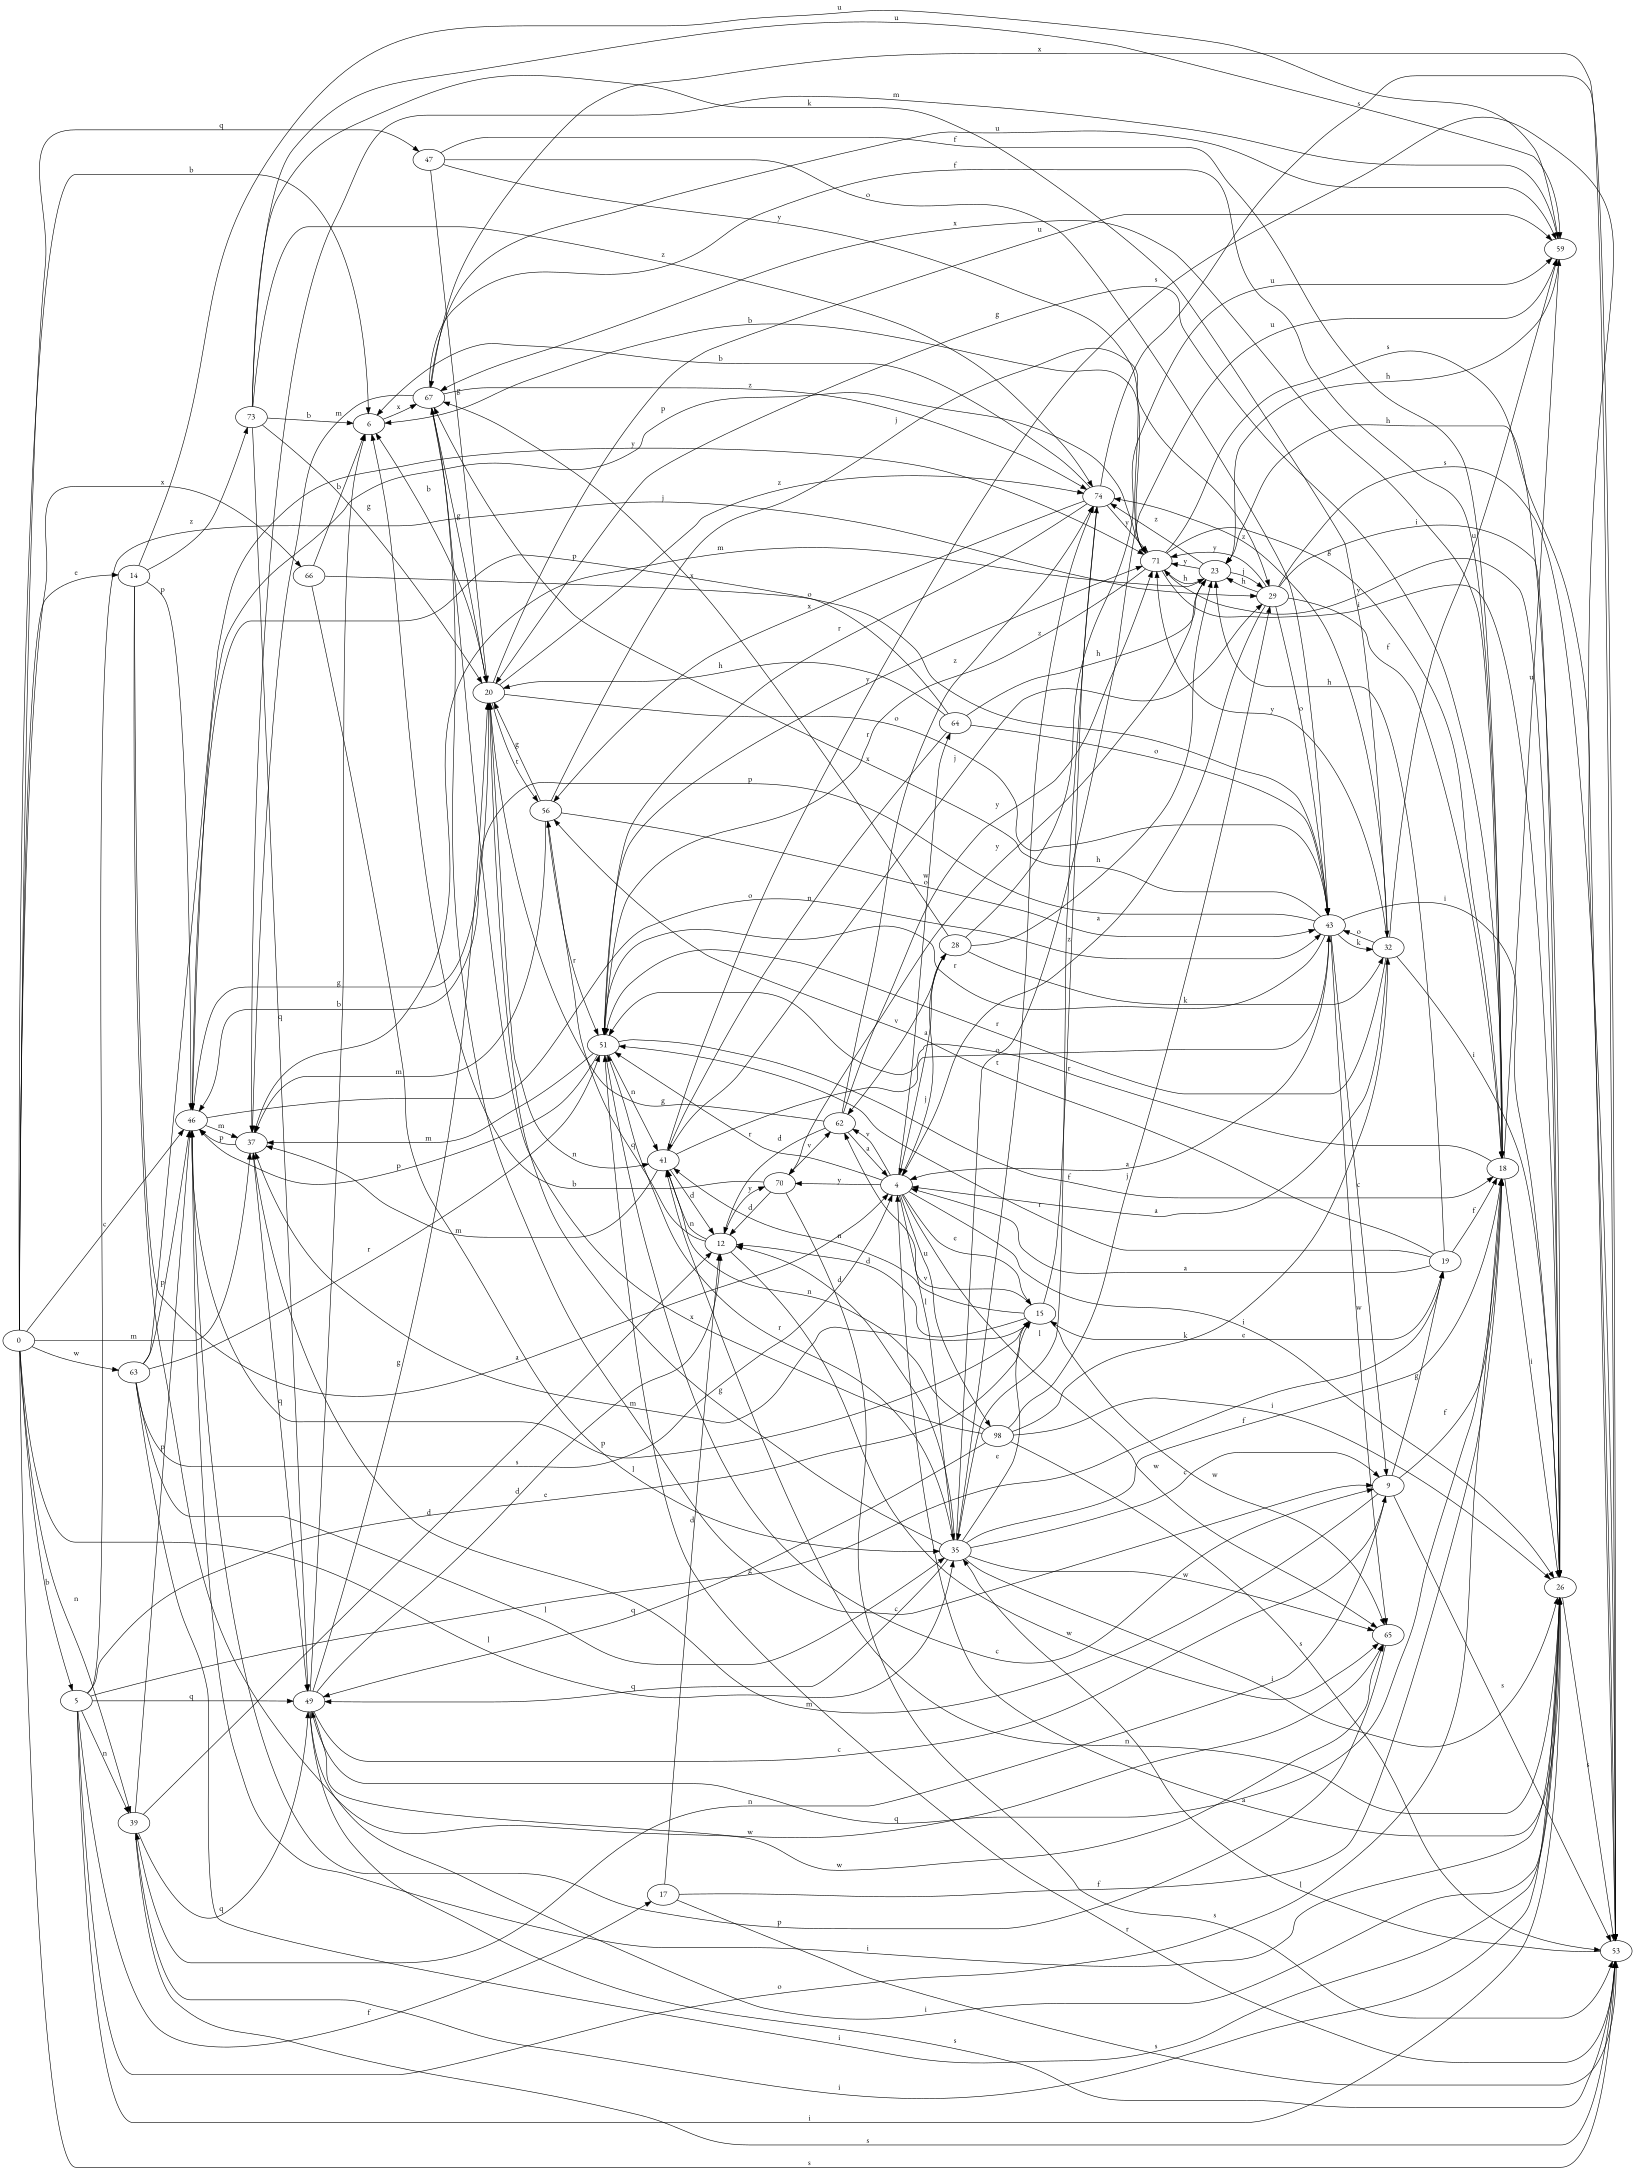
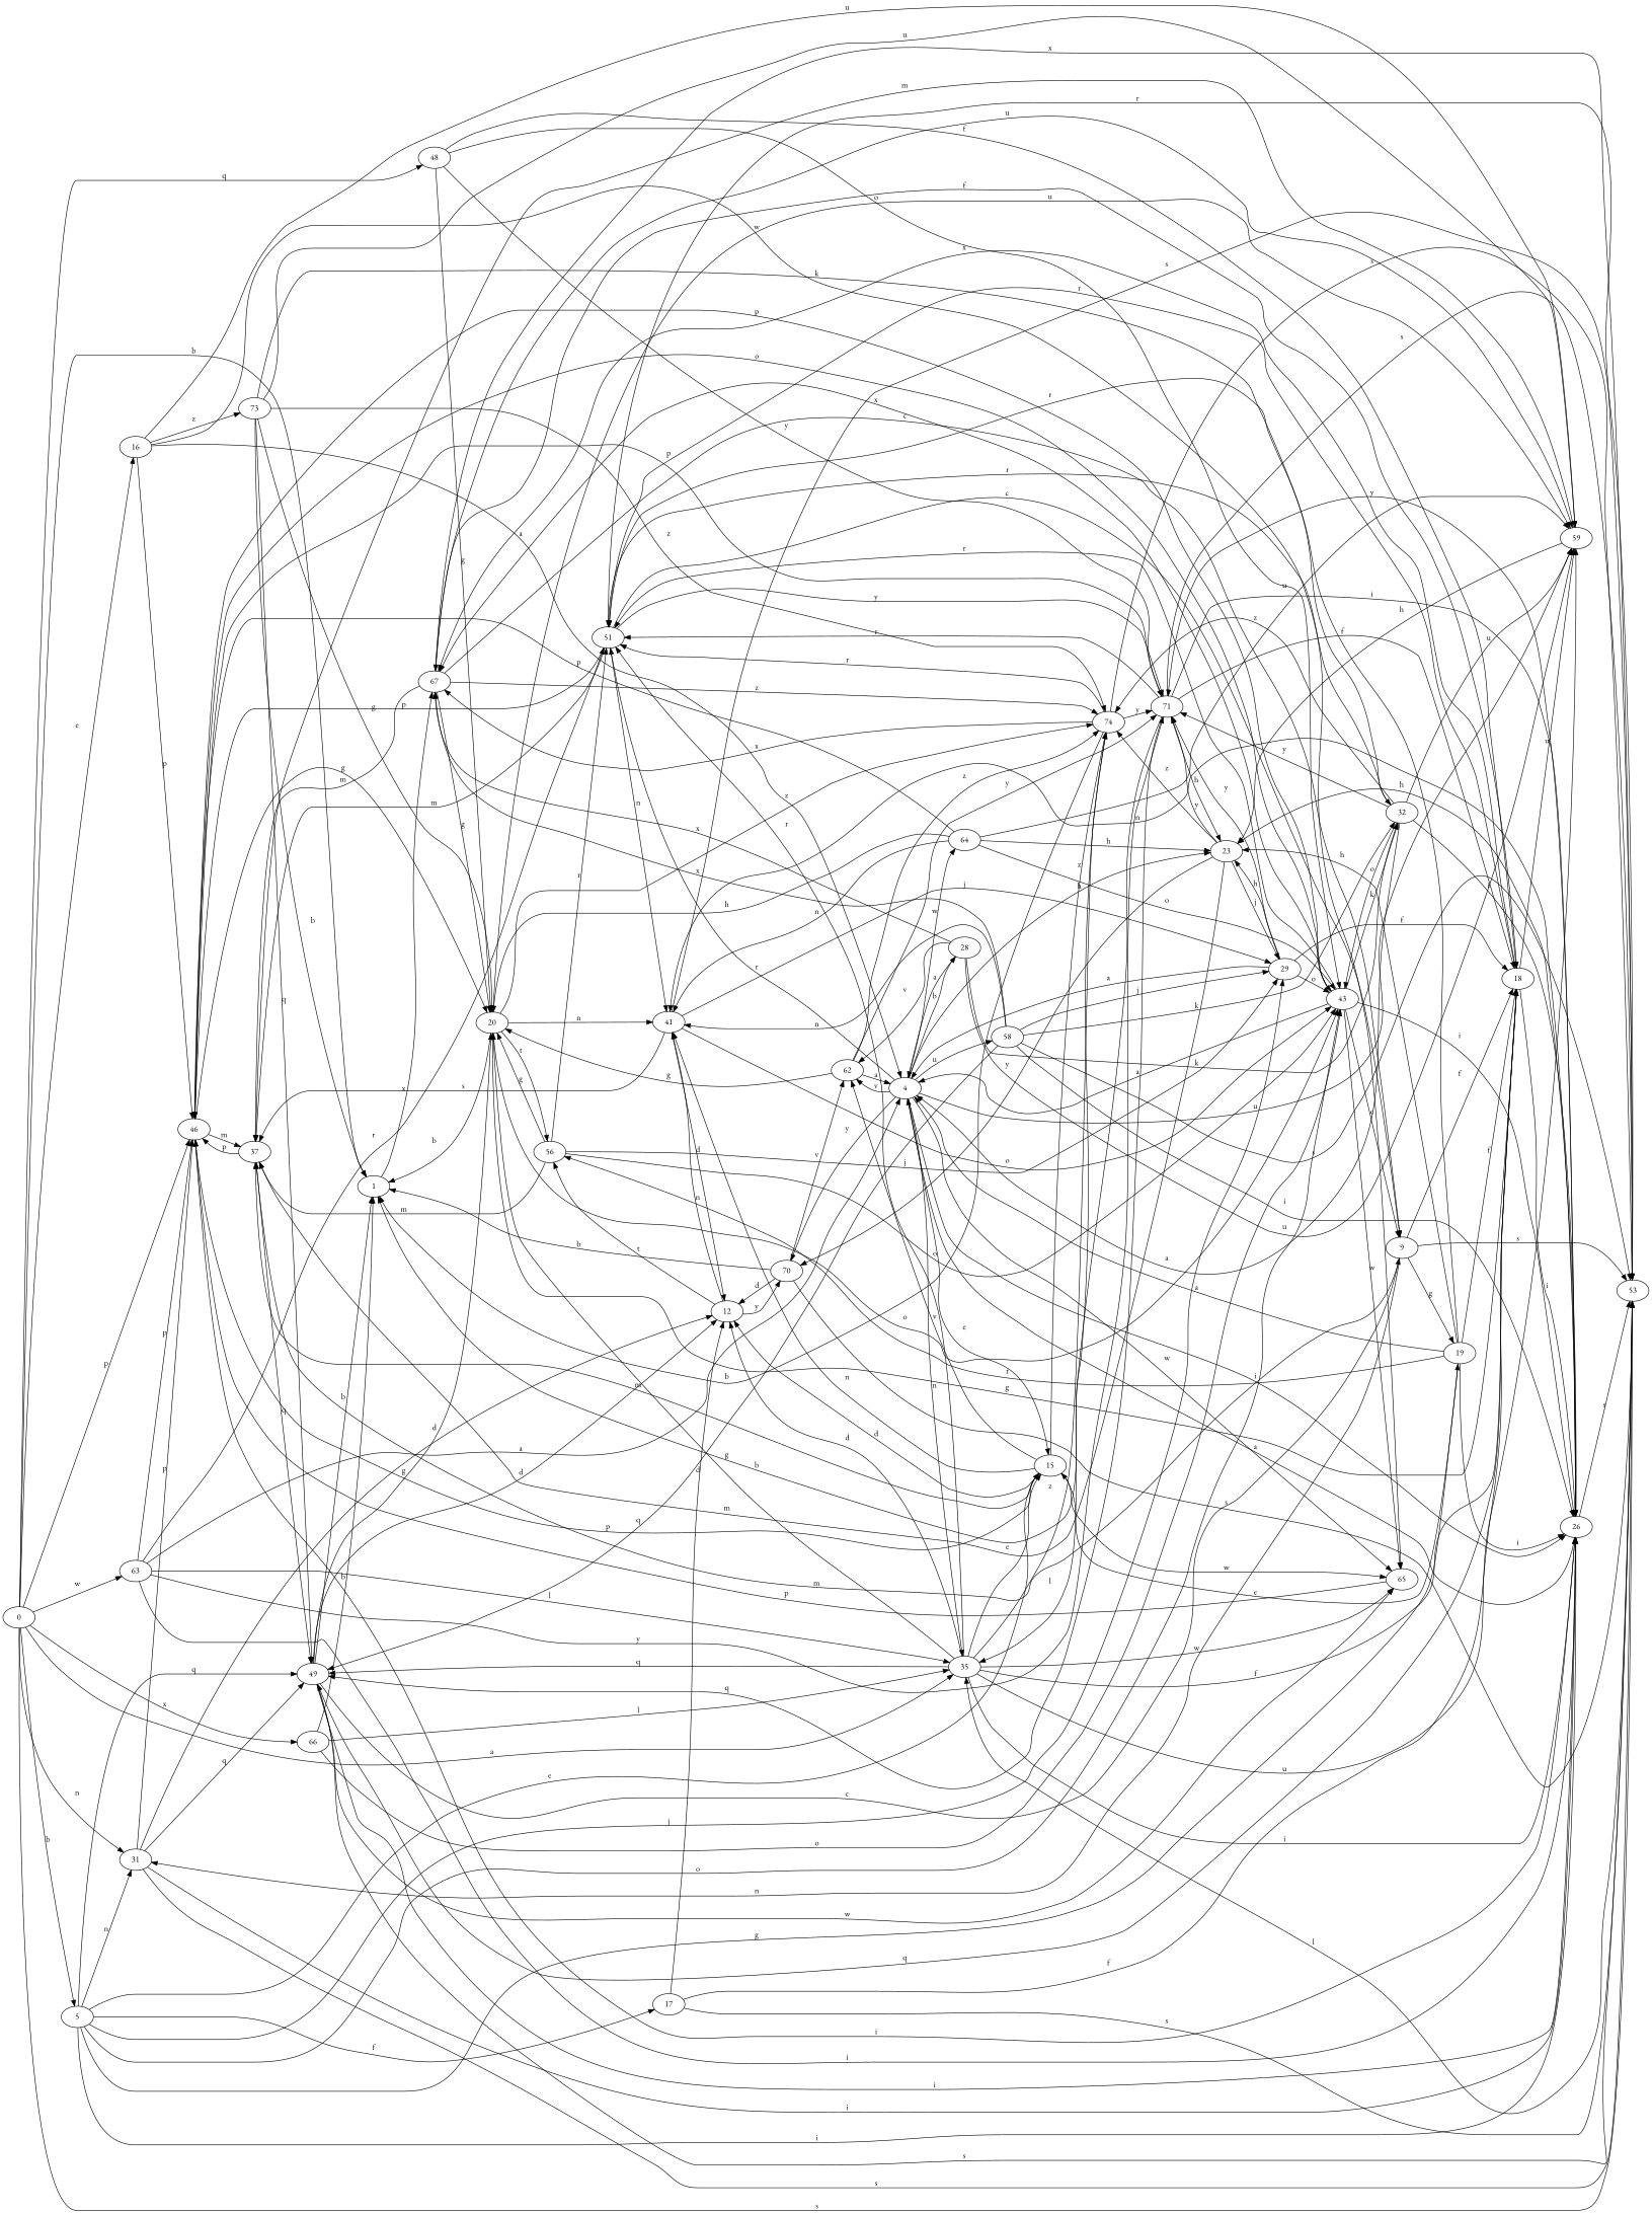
  strict digraph {
    fontname="EB Garamond"
    rankdir=LR
    node [fontname="EB Garamond"]
    edge [fontname="EB Garamond"]
    0
    5
-   6
-   14
+   6 [label=1]
+   14 [label=16]
    35
    37
-   39
+   39 [label=31]
    46
-   48 [label=47]
+   48
    53
    63
    66
    15
    26
    17
    19
    29
    43
    49
    67
    n21 [label=4]
    59
    65
    73
    51
    9
    18
    12
    74
    20
    71
    28
-   58 [label=98]
+   58
    62
    64
    70
    41
    23
    32
    56
    0 -> 5 [label=b]
    0 -> 6 [label=b]
    0 -> 14 [label=e]
-   0 -> 35 [label=l]
-   0 -> 37 [label=m]
+   0 -> 35 [label=a]
    0 -> 39 [label=n]
-   0 -> 46 [label=c]
+   0 -> 46 [label=p]
    0 -> 48 [label=q]
    0 -> 53 [label=s]
    0 -> 63 [label=w]
    0 -> 66 [label=x]
    5 -> 39 [label=n]
    5 -> 15 [label=e]
    5 -> 26 [label=i]
    5 -> 17 [label=f]
    5 -> 19 [label=g]
    5 -> 29 [label=j]
-   5 -> 18 [label=o]
+   5 -> 43 [label=o]
    5 -> 49 [label=q]
    6 -> 67 [label=x]
    14 -> 46 [label=p]
    14 -> n21 [label=a]
    14 -> 59 [label=u]
    14 -> 65 [label=w]
    14 -> 73 [label=z]
    35 -> 15 [label=e]
    35 -> 26 [label=i]
    35 -> 49 [label=q]
    35 -> 59 [label=u]
    35 -> 65 [label=w]
    35 -> 51 [label=r]
-   35 -> 9 [label=c]
    35 -> 18 [label=f]
    35 -> 12 [label=d]
    35 -> 74 [label=z]
    35 -> 20 [label=g]
    37 -> 46 [label=p]
    37 -> 49 [label=q]
    39 -> 46 [label=p]
    39 -> 53 [label=s]
    39 -> 26 [label=i]
    39 -> 49 [label=q]
    39 -> 12 [label=d]
    46 -> 37 [label=m]
    46 -> 26 [label=i]
    46 -> 43 [label=o]
    46 -> 20 [label=g]
    48 -> 43 [label=o]
    48 -> 18 [label=f]
    48 -> 20 [label=g]
    48 -> 71 [label=y]
    53 -> 35 [label=l]
    53 -> 67 [label=x]
    53 -> 51 [label=r]
    63 -> 35 [label=l]
    63 -> 46 [label=p]
    63 -> 26 [label=i]
-   63 -> n21 [label=s]
+   63 -> n21 [label=a]
    63 -> 51 [label=r]
    63 -> 71 [label=y]
    66 -> 6 [label=b]
    66 -> 35 [label=l]
    66 -> 43 [label=o]
    15 -> 37 [label=m]
    15 -> 46 [label=p]
    15 -> 65 [label=w]
    15 -> 12 [label=d]
    15 -> 74 [label=z]
    15 -> 62 [label=v]
    15 -> 41 [label=n]
    26 -> 53 [label=s]
    26 -> n21 [label=a]
    26 -> 71 [label=y]
    26 -> 41 [label=n]
    26 -> 23 [label=h]
    17 -> 53 [label=s]
    17 -> 18 [label=f]
    17 -> 12 [label=d]
    19 -> 15 [label=e]
    19 -> n21 [label=a]
    19 -> 51 [label=r]
    19 -> 18 [label=f]
    19 -> 23 [label=h]
    19 -> 56 [label=t]
-   29 -> 53 [label=s]
-   29 -> 26 [label=i]
+   19 -> 26 [label=i]
    29 -> 43 [label=o]
    29 -> n21 [label=a]
    29 -> 18 [label=f]
    29 -> 71 [label=y]
    29 -> 23 [label=h]
    43 -> 46 [label=p]
    43 -> 26 [label=i]
    43 -> 67 [label=x]
    43 -> n21 [label=a]
    43 -> 65 [label=w]
    43 -> 51 [label=r]
    43 -> 9 [label=c]
    43 -> 32 [label=k]
    49 -> 6 [label=b]
    49 -> 53 [label=s]
    49 -> 26 [label=i]
    49 -> 65 [label=w]
    49 -> 9 [label=c]
    49 -> 12 [label=d]
    49 -> 20 [label=g]
    67 -> 37 [label=m]
    67 -> 59 [label=u]
    67 -> 9 [label=c]
    67 -> 18 [label=f]
    67 -> 74 [label=z]
    67 -> 20 [label=g]
-   n21 -> 35 [label=l]
+   n21 -> 35 [label=n]
    n21 -> 15 [label=e]
    n21 -> 26 [label=i]
+   n21 -> 59 [label=u]
    n21 -> 65 [label=w]
    n21 -> 51 [label=r]
-   n21 -> 28 [label=j]
+   n21 -> 28 [label=b]
    n21 -> 58 [label=u]
    n21 -> 62 [label=v]
    n21 -> 64 [label=w]
    n21 -> 70 [label=y]
    59 -> 37 [label=m]
    59 -> 23 [label=h]
    65 -> 46 [label=p]
    73 -> 6 [label=b]
    73 -> 49 [label=q]
    73 -> 59 [label=u]
    73 -> 74 [label=z]
    73 -> 20 [label=g]
    73 -> 32 [label=k]
    51 -> 37 [label=m]
    51 -> 46 [label=p]
    51 -> 9 [label=c]
-   51 -> 18 [label=f]
    51 -> 71 [label=y]
    51 -> 41 [label=n]
    9 -> 37 [label=m]
    9 -> 39 [label=n]
    9 -> 53 [label=s]
    9 -> 19 [label=g]
    9 -> 18 [label=f]
    18 -> 26 [label=i]
    18 -> 49 [label=q]
    18 -> 67 [label=x]
    18 -> 59 [label=u]
    18 -> 51 [label=r]
    18 -> 20 [label=g]
-   12 -> 65 [label=w]
    12 -> 70 [label=y]
    12 -> 41 [label=n]
-   12 -> 56 [label=q]
+   12 -> 56 [label=t]
    74 -> 6 [label=b]
    74 -> 35 [label=l]
    74 -> 53 [label=s]
-   74 -> 56 [label=x]
+   74 -> 67 [label=x]
    74 -> 51 [label=r]
    74 -> 71 [label=y]
    20 -> 6 [label=b]
    20 -> 43 [label=o]
    20 -> 59 [label=u]
    20 -> 74 [label=z]
    20 -> 41 [label=n]
    20 -> 56 [label=t]
    71 -> 6 [label=b]
    71 -> 46 [label=p]
    71 -> 53 [label=s]
    71 -> 26 [label=i]
+   71 -> 49 [label=q]
    71 -> 51 [label=r]
-   71 -> 18 [label=g]
+   71 -> 18 [label=f]
    71 -> 23 [label=h]
    28 -> 67 [label=x]
    28 -> n21 [label=a]
    28 -> 59 [label=u]
    28 -> 62 [label=v]
-   28 -> 23 [label=h]
+   n21 -> 23 [label=h]
    28 -> 32 [label=k]
    58 -> 53 [label=s]
    58 -> 26 [label=i]
    58 -> 29 [label=j]
    58 -> 49 [label=q]
    58 -> 67 [label=x]
    58 -> 41 [label=n]
    58 -> 32 [label=k]
    62 -> n21 [label=a]
-   62 -> 12 [label=d]
    62 -> 74 [label=z]
    62 -> 20 [label=g]
    62 -> 71 [label=y]
    64 -> 46 [label=p]
    64 -> 43 [label=o]
+   64 -> 59 [label=u]
    64 -> 20 [label=h]
    64 -> 41 [label=n]
    64 -> 23 [label=h]
    70 -> 6 [label=b]
    70 -> 53 [label=s]
    70 -> 12 [label=d]
    70 -> 62 [label=v]
-   41 -> 37 [label=m]
+   41 -> 37 [label=s]
    41 -> 53 [label=s]
    41 -> 29 [label=j]
    41 -> 43 [label=o]
    41 -> 12 [label=d]
    23 -> 37 [label=m]
    23 -> 29 [label=j]
    23 -> 74 [label=z]
    23 -> 71 [label=y]
    23 -> 70 [label=y]
    32 -> 26 [label=i]
    32 -> 43 [label=o]
    32 -> n21 [label=a]
    32 -> 59 [label=u]
    32 -> 51 [label=r]
    32 -> 74 [label=z]
    32 -> 71 [label=y]
    56 -> 37 [label=m]
    56 -> 29 [label=j]
    56 -> 43 [label=o]
    56 -> 51 [label=r]
    56 -> 20 [label=g]
  }
